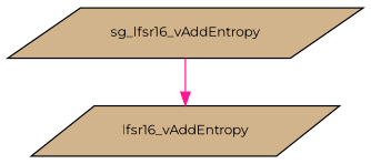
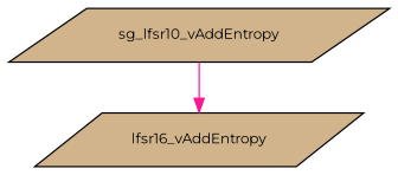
  digraph {
    rankdir=TB
    fontname=Montserrat
    node [color=black fillcolor=tan fontname=Montserrat fontsize=10 shape=parallelogram style=filled]
-   n1 [fontcolor=black height=0.2 label=sg_lfsr16_vAddEntropy width=0.4]
+   n1 [fontcolor=black height=0.2 label=sg_lfsr10_vAddEntropy width=0.4]
    n2 [height=0.2 label=lfsr16_vAddEntropy width=0.4]
    n1 -> n2 [color=deeppink fontname=Montserrat fontsize=10 labelfontname=Helvetica labelfontsize=10 style=solid]
  }
